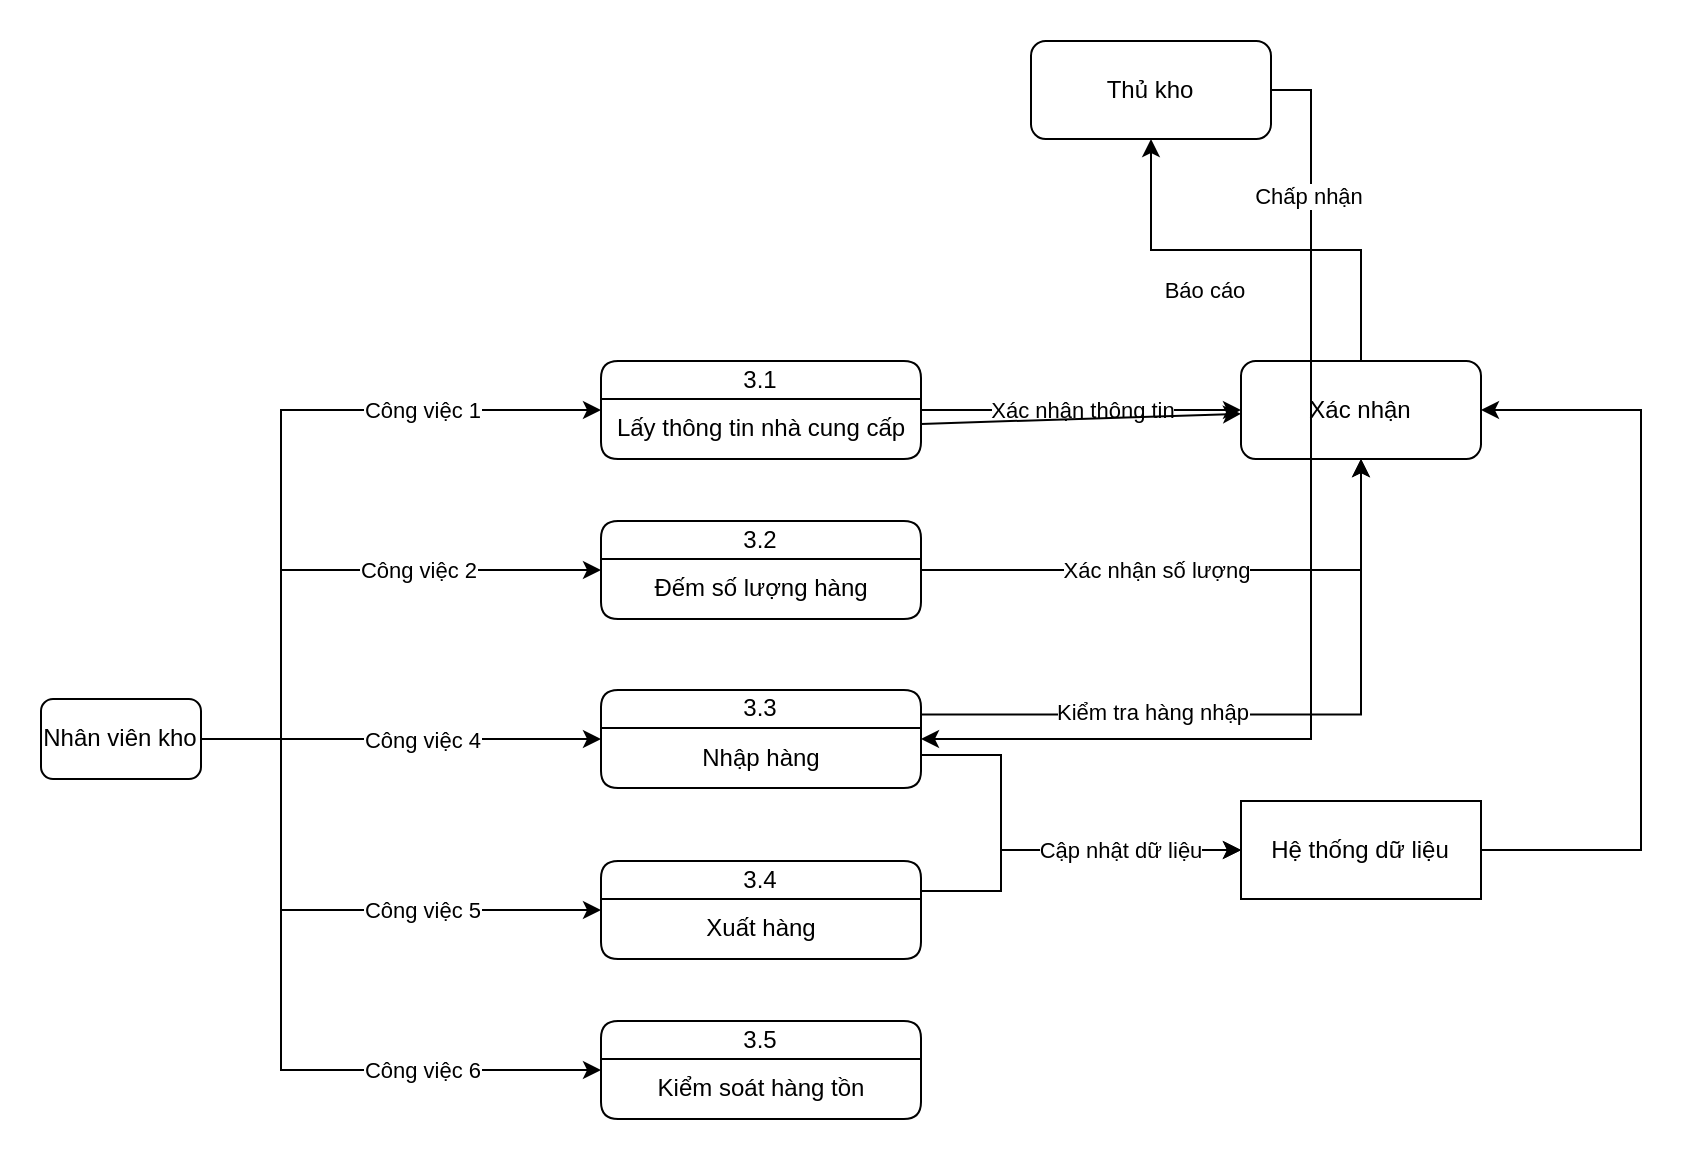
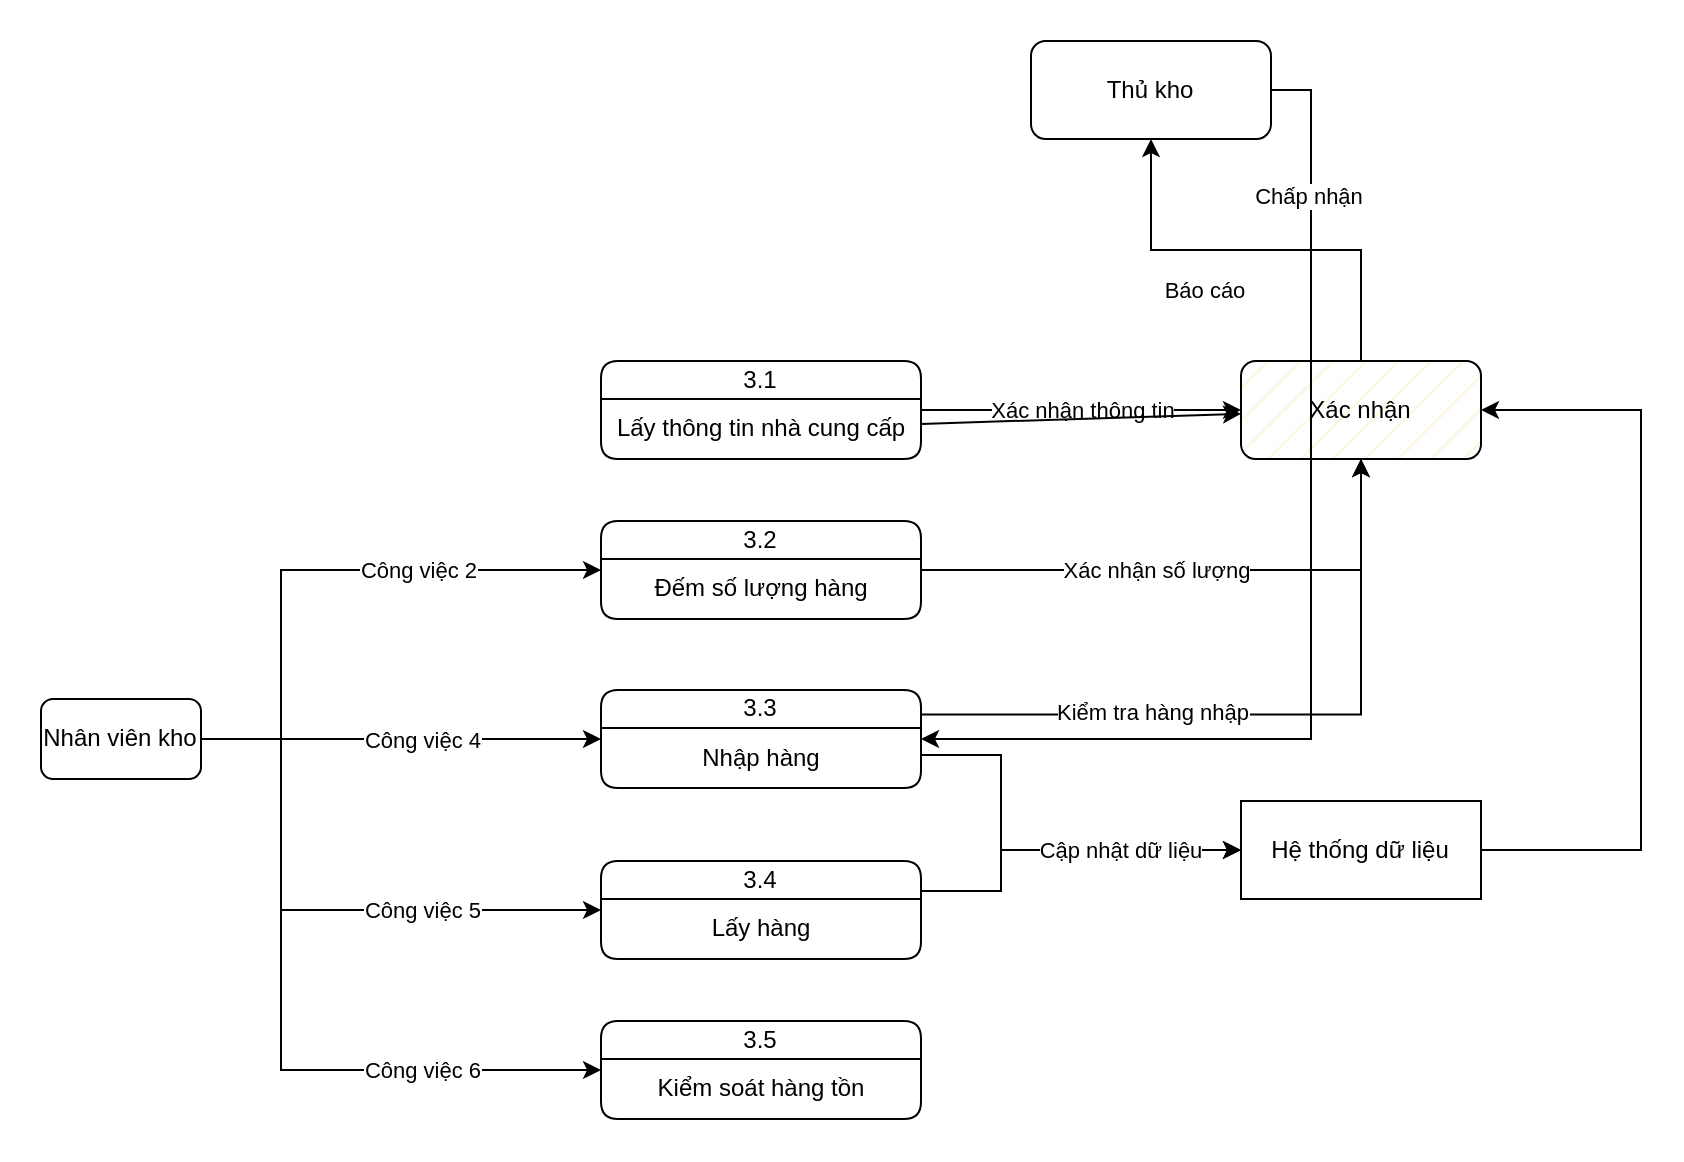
  <mxCell id="0" />
  <mxCell id="1" parent="0" />
  <mxCell id="2" value="Nhân viên kho" style="rounded=1;whiteSpace=wrap;html=1;fillStyle=hatch;" parent="1" vertex="1"><mxGeometry x="20" y="349" width="80" height="40" as="geometry" /></mxCell>
- <mxCell id="3" style="rounded=0;orthogonalLoop=1;jettySize=auto;html=1;labelBorderColor=none;entryX=0;entryY=0.5;entryDx=0;entryDy=0;exitX=1;exitY=0.5;exitDx=0;exitDy=0;edgeStyle=orthogonalEdgeStyle;" parent="1" source="2" target="7" edge="1"><mxGeometry relative="1" as="geometry"><Array as="points"><mxPoint x="140" y="369" /><mxPoint x="140" y="205" /></Array><mxPoint x="100" y="119" as="sourcePoint" /></mxGeometry></mxCell>
- <mxCell id="4" value="Công việc 1" style="edgeLabel;html=1;align=center;verticalAlign=middle;resizable=0;points=[];" parent="3" vertex="1" connectable="0"><mxGeometry x="0.143" y="3" relative="1" as="geometry"><mxPoint x="67" y="3" as="offset" /></mxGeometry></mxCell>
  <mxCell id="5" style="edgeStyle=elbowEdgeStyle;rounded=0;orthogonalLoop=1;jettySize=auto;html=1;entryX=0;entryY=0.5;entryDx=0;entryDy=0;labelBorderColor=none;" parent="1" source="7" target="37" edge="1"><mxGeometry relative="1" as="geometry" /></mxCell>
  <mxCell id="6" value="Xác nhận thông tin" style="edgeLabel;html=1;align=center;verticalAlign=middle;resizable=0;points=[];" parent="5" vertex="1" connectable="0"><mxGeometry x="0.167" relative="1" as="geometry"><mxPoint x="-13" as="offset" /></mxGeometry></mxCell>
  <mxCell id="7" value="3.1" style="swimlane;fontStyle=0;childLayout=stackLayout;horizontal=1;startSize=19;horizontalStack=0;resizeParent=1;resizeParentMax=0;resizeLast=0;collapsible=1;marginBottom=0;whiteSpace=wrap;html=1;rounded=1;fillStyle=hatch;" parent="1" vertex="1"><mxGeometry x="300" y="180" width="160" height="49" as="geometry" /></mxCell>
  <mxCell id="8" style="edgeStyle=none;rounded=0;orthogonalLoop=1;jettySize=auto;html=1;labelBorderColor=none;" parent="7" source="9" target="37" edge="1"><mxGeometry relative="1" as="geometry" /></mxCell>
  <mxCell id="9" value="&lt;div&gt;Lấy thông tin nhà cung cấp&lt;br&gt;&lt;/div&gt;" style="text;html=1;align=center;verticalAlign=middle;resizable=0;points=[];autosize=1;strokeColor=none;fillColor=none;" parent="7" vertex="1"><mxGeometry y="19" width="160" height="30" as="geometry" /></mxCell>
  <mxCell id="10" style="edgeStyle=orthogonalEdgeStyle;rounded=0;orthogonalLoop=1;jettySize=auto;html=1;entryX=0.5;entryY=1;entryDx=0;entryDy=0;labelBorderColor=none;" parent="1" source="12" target="37" edge="1"><mxGeometry relative="1" as="geometry" /></mxCell>
  <mxCell id="11" value="Xác nhận số lượng" style="edgeLabel;html=1;align=center;verticalAlign=middle;resizable=0;points=[];" parent="10" vertex="1" connectable="0"><mxGeometry x="-0.44" y="1" relative="1" as="geometry"><mxPoint x="40" y="1" as="offset" /></mxGeometry></mxCell>
  <mxCell id="12" value="3.2" style="swimlane;fontStyle=0;childLayout=stackLayout;horizontal=1;startSize=19;horizontalStack=0;resizeParent=1;resizeParentMax=0;resizeLast=0;collapsible=1;marginBottom=0;whiteSpace=wrap;html=1;rounded=1;fillStyle=hatch;" parent="1" vertex="1"><mxGeometry x="300" y="260" width="160" height="49" as="geometry" /></mxCell>
  <mxCell id="13" value="&lt;div&gt;Đếm số lượng hàng&lt;br&gt;&lt;/div&gt;" style="text;html=1;align=center;verticalAlign=middle;resizable=0;points=[];autosize=1;strokeColor=none;fillColor=none;" parent="12" vertex="1"><mxGeometry y="19" width="160" height="30" as="geometry" /></mxCell>
  <mxCell id="14" style="edgeStyle=orthogonalEdgeStyle;rounded=0;orthogonalLoop=1;jettySize=auto;html=1;entryX=0.5;entryY=1;entryDx=0;entryDy=0;labelBorderColor=none;exitX=1;exitY=0.25;exitDx=0;exitDy=0;" parent="1" source="17" target="37" edge="1"><mxGeometry relative="1" as="geometry"><mxPoint x="520" y="340" as="sourcePoint" /></mxGeometry></mxCell>
  <mxCell id="15" value="Kiểm tra hàng nhập" style="edgeLabel;html=1;align=center;verticalAlign=middle;resizable=0;points=[];" parent="14" vertex="1" connectable="0"><mxGeometry x="-0.306" y="1" relative="1" as="geometry"><mxPoint x="-6" as="offset" /></mxGeometry></mxCell>
  <mxCell id="16" style="edgeStyle=orthogonalEdgeStyle;rounded=0;orthogonalLoop=1;jettySize=auto;html=1;entryX=0;entryY=0.5;entryDx=0;entryDy=0;labelBorderColor=none;exitX=1;exitY=0.75;exitDx=0;exitDy=0;" parent="1" source="17" target="34" edge="1"><mxGeometry relative="1" as="geometry"><mxPoint x="410" y="380" as="sourcePoint" /><Array as="points"><mxPoint x="500" y="377" /><mxPoint x="500" y="425" /></Array></mxGeometry></mxCell>
  <mxCell id="17" value="3.3" style="swimlane;fontStyle=0;childLayout=stackLayout;horizontal=1;startSize=19;horizontalStack=0;resizeParent=1;resizeParentMax=0;resizeLast=0;collapsible=1;marginBottom=0;whiteSpace=wrap;html=1;rounded=1;fillStyle=hatch;" parent="1" vertex="1"><mxGeometry x="300" y="344.5" width="160" height="49" as="geometry" /></mxCell>
  <mxCell id="18" value="Nhập hàng" style="text;html=1;align=center;verticalAlign=middle;resizable=0;points=[];autosize=1;strokeColor=none;fillColor=none;" parent="17" vertex="1"><mxGeometry y="19" width="160" height="30" as="geometry" /></mxCell>
  <mxCell id="19" style="edgeStyle=orthogonalEdgeStyle;rounded=0;orthogonalLoop=1;jettySize=auto;html=1;entryX=0;entryY=0.5;entryDx=0;entryDy=0;labelBorderColor=none;" parent="1" source="21" target="34" edge="1"><mxGeometry relative="1" as="geometry"><Array as="points"><mxPoint x="500" y="445" /><mxPoint x="500" y="425" /></Array></mxGeometry></mxCell>
  <mxCell id="20" value="Cập nhật dữ liệu" style="edgeLabel;html=1;align=center;verticalAlign=middle;resizable=0;points=[];" parent="19" vertex="1" connectable="0"><mxGeometry x="0.212" y="-3" relative="1" as="geometry"><mxPoint x="11" y="-3" as="offset" /></mxGeometry></mxCell>
  <mxCell id="21" value="3.4" style="swimlane;fontStyle=0;childLayout=stackLayout;horizontal=1;startSize=19;horizontalStack=0;resizeParent=1;resizeParentMax=0;resizeLast=0;collapsible=1;marginBottom=0;whiteSpace=wrap;html=1;rounded=1;fillStyle=hatch;" parent="1" vertex="1"><mxGeometry x="300" y="430" width="160" height="49" as="geometry" /></mxCell>
- <mxCell id="22" value="Xuất hàng" style="text;html=1;align=center;verticalAlign=middle;resizable=0;points=[];autosize=1;strokeColor=none;fillColor=none;" parent="21" vertex="1"><mxGeometry y="19" width="160" height="30" as="geometry" /></mxCell>
+ <mxCell id="22" value="Lấy hàng" style="text;html=1;align=center;verticalAlign=middle;resizable=0;points=[];autosize=1;strokeColor=none;fillColor=none;" parent="21" vertex="1"><mxGeometry y="19" width="160" height="30" as="geometry" /></mxCell>
  <mxCell id="23" value="3.5" style="swimlane;fontStyle=0;childLayout=stackLayout;horizontal=1;startSize=19;horizontalStack=0;resizeParent=1;resizeParentMax=0;resizeLast=0;collapsible=1;marginBottom=0;whiteSpace=wrap;html=1;rounded=1;fillStyle=hatch;" parent="1" vertex="1"><mxGeometry x="300" y="510" width="160" height="49" as="geometry" /></mxCell>
  <mxCell id="24" value="&lt;div&gt;Kiểm soát hàng tồn&lt;br&gt;&lt;/div&gt;" style="text;html=1;align=center;verticalAlign=middle;resizable=0;points=[];autosize=1;strokeColor=none;fillColor=none;" parent="23" vertex="1"><mxGeometry y="19" width="160" height="30" as="geometry" /></mxCell>
  <mxCell id="25" style="rounded=0;orthogonalLoop=1;jettySize=auto;html=1;labelBorderColor=none;entryX=0;entryY=0.5;entryDx=0;entryDy=0;exitX=1;exitY=0.5;exitDx=0;exitDy=0;edgeStyle=orthogonalEdgeStyle;" parent="1" source="2" target="12" edge="1"><mxGeometry relative="1" as="geometry"><Array as="points"><mxPoint x="140" y="369" /><mxPoint x="140" y="285" /></Array><mxPoint x="100" y="119" as="sourcePoint" /></mxGeometry></mxCell>
  <mxCell id="26" value="Công việc 2" style="edgeLabel;html=1;align=center;verticalAlign=middle;resizable=0;points=[];" parent="25" vertex="1" connectable="0"><mxGeometry x="0.588" y="-2" relative="1" as="geometry"><mxPoint x="-33" y="-2" as="offset" /></mxGeometry></mxCell>
  <mxCell id="27" style="rounded=0;orthogonalLoop=1;jettySize=auto;html=1;labelBorderColor=none;entryX=0;entryY=0.5;entryDx=0;entryDy=0;exitX=1;exitY=0.5;exitDx=0;exitDy=0;edgeStyle=orthogonalEdgeStyle;" parent="1" source="2" target="17" edge="1"><mxGeometry relative="1" as="geometry"><mxPoint x="100" y="119" as="sourcePoint" /></mxGeometry></mxCell>
  <mxCell id="28" value="Công việc 4" style="edgeLabel;html=1;align=center;verticalAlign=middle;resizable=0;points=[];" parent="27" vertex="1" connectable="0"><mxGeometry x="0.673" y="-2" relative="1" as="geometry"><mxPoint x="-57" y="-2" as="offset" /></mxGeometry></mxCell>
  <mxCell id="29" style="rounded=0;orthogonalLoop=1;jettySize=auto;html=1;entryX=0;entryY=0.5;entryDx=0;entryDy=0;labelBorderColor=none;exitX=1;exitY=0.5;exitDx=0;exitDy=0;edgeStyle=orthogonalEdgeStyle;" parent="1" source="2" target="21" edge="1"><mxGeometry relative="1" as="geometry"><mxPoint x="100" y="119" as="sourcePoint" /><Array as="points"><mxPoint x="140" y="369" /><mxPoint x="140" y="455" /></Array></mxGeometry></mxCell>
  <mxCell id="30" value="Công việc 5" style="edgeLabel;html=1;align=center;verticalAlign=middle;resizable=0;points=[];" parent="29" vertex="1" connectable="0"><mxGeometry x="0.706" y="-2" relative="1" as="geometry"><mxPoint x="-48" y="-2" as="offset" /></mxGeometry></mxCell>
  <mxCell id="31" style="rounded=0;orthogonalLoop=1;jettySize=auto;html=1;labelBorderColor=none;entryX=0;entryY=0.5;entryDx=0;entryDy=0;exitX=1;exitY=0.5;exitDx=0;exitDy=0;edgeStyle=orthogonalEdgeStyle;" parent="1" source="2" target="23" edge="1"><mxGeometry relative="1" as="geometry"><mxPoint x="481" y="510" as="targetPoint" /><Array as="points"><mxPoint x="140" y="369" /><mxPoint x="140" y="535" /></Array><mxPoint x="110" y="480" as="sourcePoint" /></mxGeometry></mxCell>
  <mxCell id="32" value="Công việc 6" style="edgeLabel;html=1;align=center;verticalAlign=middle;resizable=0;points=[];" parent="31" vertex="1" connectable="0"><mxGeometry x="0.789" y="-2" relative="1" as="geometry"><mxPoint x="-51" y="-2" as="offset" /></mxGeometry></mxCell>
  <mxCell id="33" style="edgeStyle=orthogonalEdgeStyle;rounded=0;orthogonalLoop=1;jettySize=auto;html=1;entryX=1;entryY=0.5;entryDx=0;entryDy=0;labelBorderColor=none;exitX=1;exitY=0.5;exitDx=0;exitDy=0;" parent="1" source="34" target="37" edge="1"><mxGeometry relative="1" as="geometry"><Array as="points"><mxPoint x="820" y="425" /><mxPoint x="820" y="205" /></Array></mxGeometry></mxCell>
  <mxCell id="34" value="Hệ thống dữ liệu" style="whiteSpace=wrap;html=1;fillStyle=hatch;rounded=0;" parent="1" vertex="1"><mxGeometry x="620" y="400" width="120" height="49" as="geometry" /></mxCell>
  <mxCell id="35" style="edgeStyle=orthogonalEdgeStyle;rounded=0;orthogonalLoop=1;jettySize=auto;html=1;entryX=0.5;entryY=1;entryDx=0;entryDy=0;labelBorderColor=none;exitX=0.5;exitY=0;exitDx=0;exitDy=0;" parent="1" source="37" target="40" edge="1"><mxGeometry relative="1" as="geometry" /></mxCell>
  <mxCell id="36" value="Báo cáo" style="edgeLabel;html=1;align=center;verticalAlign=middle;resizable=0;points=[];" parent="35" vertex="1" connectable="0"><mxGeometry x="0.261" y="2" relative="1" as="geometry"><mxPoint x="2" y="18" as="offset" /></mxGeometry></mxCell>
- <mxCell id="37" value="Xác nhận" style="rounded=1;whiteSpace=wrap;html=1;fillStyle=hatch;" parent="1" vertex="1"><mxGeometry x="620" y="180" width="120" height="49" as="geometry" /></mxCell>
+ <mxCell id="37" value="Xác nhận" style="rounded=1;whiteSpace=wrap;html=1;fillStyle=hatch;fillColor=#fff2cc;" parent="1" vertex="1"><mxGeometry x="620" y="180" width="120" height="49" as="geometry" /></mxCell>
  <mxCell id="38" style="rounded=0;orthogonalLoop=1;jettySize=auto;html=1;labelBorderColor=none;exitX=1;exitY=0.5;exitDx=0;exitDy=0;entryX=1;entryY=0.5;entryDx=0;entryDy=0;edgeStyle=orthogonalEdgeStyle;" parent="1" source="40" target="17" edge="1"><mxGeometry relative="1" as="geometry"><mxPoint x="780" y="80" as="sourcePoint" /><mxPoint x="560" y="380" as="targetPoint" /></mxGeometry></mxCell>
  <mxCell id="39" value="Chấp nhận" style="edgeLabel;html=1;align=center;verticalAlign=middle;resizable=0;points=[];" parent="38" vertex="1" connectable="0"><mxGeometry x="-0.654" y="-2" relative="1" as="geometry"><mxPoint y="-20" as="offset" /></mxGeometry></mxCell>
  <mxCell id="40" value="Thủ kho" style="rounded=1;whiteSpace=wrap;html=1;fillStyle=hatch;" parent="1" vertex="1"><mxGeometry x="515" y="20" width="120" height="49" as="geometry" /></mxCell>
